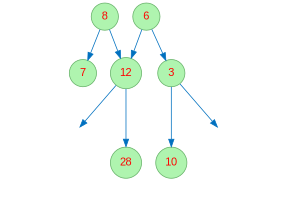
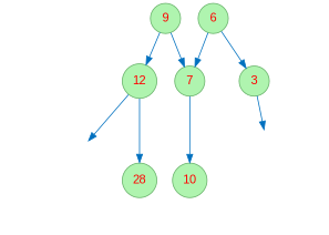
  digraph {
    node [color="#66B268" fillcolor="#AFF4AF" fontcolor=red fontname=Arial shape=circle style=filled]
    edge [color="#0070BF"]
-   n1 [label=8]
+   n1 [label=9]
    n2 [label=12]
    n3 [label=7]
    l1014328909 [style=invis]
    n5 [label=28]
    n6 [label=6]
    n7 [label=3]
    n8 [label=10]
    l1076835071 [style=invis]
    n1 -> n2
    n1 -> n3
    n2 -> l1014328909
    n2 -> n5
-   n6 -> n2
+   n6 -> n3
    n6 -> n7
-   n7 -> n8
+   n3 -> n8
    n7 -> l1076835071
  }
